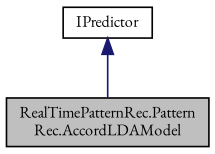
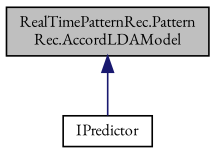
  digraph {
    fontname="EB Garamond"
    node [color=black fontname="EB Garamond" fontsize=10 shape=record style=filled]
    n1 [fillcolor=grey75 fontcolor=black height=0.2 label="RealTimePatternRec.Pattern\lRec.AccordLDAModel" width=0.4]
    n2 [fillcolor=white height=0.2 label=IPredictor width=0.4]
-   n2 -> n1 [color=midnightblue dir=back fontname="EB Garamond" fontsize=10 labelfontname=Helvetica labelfontsize=10 style=solid]
+   n1 -> n2 [color=midnightblue dir=back fontname="EB Garamond" fontsize=10 labelfontname=Helvetica labelfontsize=10 style=solid]
  }
